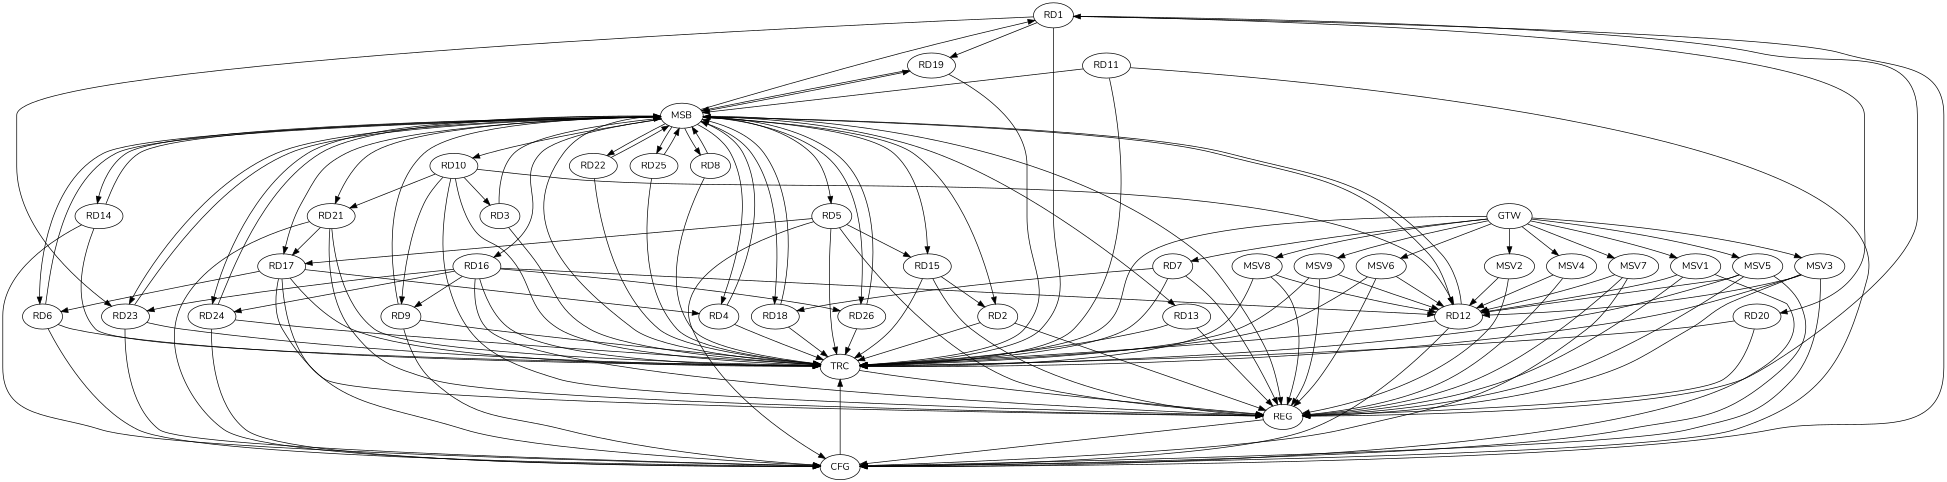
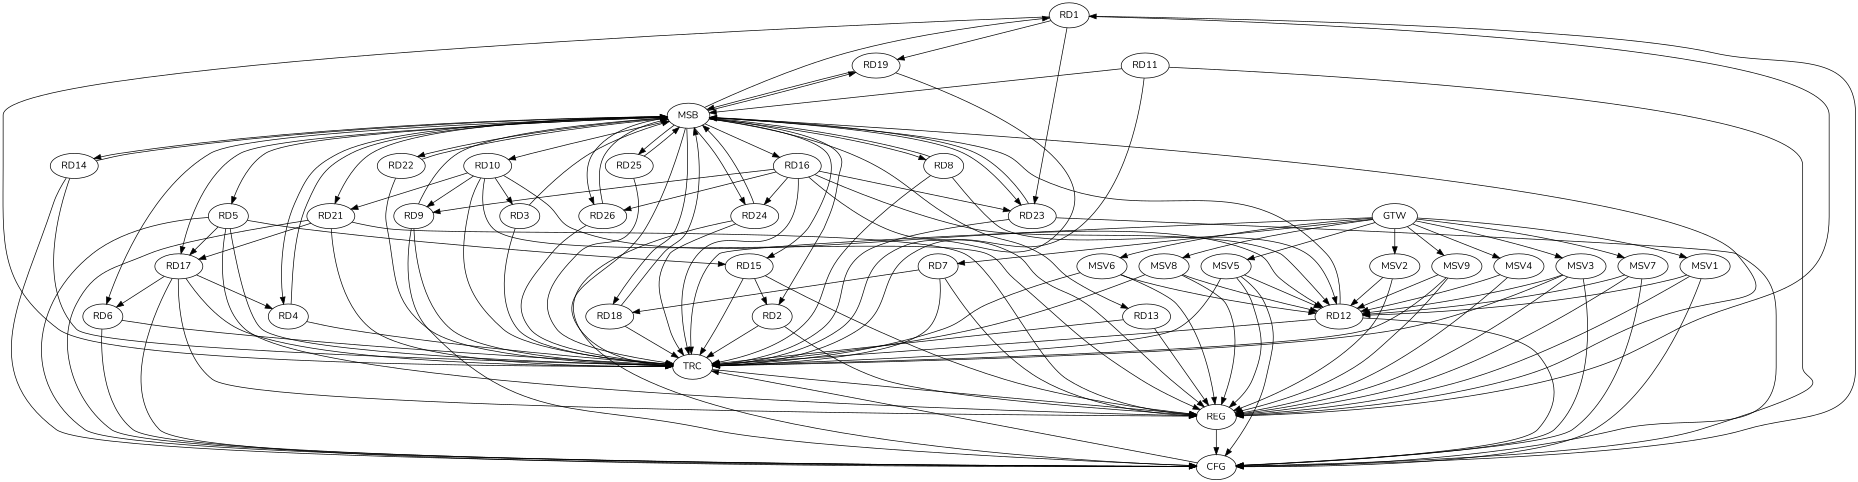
  strict digraph {
    fontname=Nunito
    node [fontname=Nunito]
    edge [fontname=Nunito]
    n1 [label=RD1]
    n2 [label=RD19]
-   n3 [label=RD20]
    n4 [label=RD23]
    n5 [label=REG]
    n6 [label=TRC]
    n7 [label=MSB]
    n8 [label=CFG]
    n9 [label=RD2]
    n10 [label=RD3]
    n11 [label=RD4]
    n12 [label=RD5]
    n13 [label=RD15]
    n14 [label=RD17]
    n15 [label=RD6]
    n16 [label=RD18]
    n17 [label=RD8]
    n18 [label=RD10]
    n19 [label=RD12]
    n20 [label=RD21]
    n21 [label=RD13]
    n22 [label=RD14]
    n23 [label=RD16]
    n24 [label=RD24]
    n25 [label=RD26]
    n26 [label=RD22]
    n27 [label=RD25]
    n28 [label=RD7]
    n29 [label=RD9]
    n30 [label=RD11]
    n31 [label=GTW]
    n32 [label=MSV1]
    n33 [label=MSV2]
    n34 [label=MSV3]
    n35 [label=MSV4]
    n36 [label=MSV5]
    n37 [label=MSV6]
    n38 [label=MSV7]
    n39 [label=MSV8]
    n40 [label=MSV9]
    n1 -> n2
-   n1 -> n3
    n1 -> n4
    n1 -> n5
    n1 -> n6
    n2 -> n6
    n2 -> n7
-   n3 -> n5
-   n3 -> n6
    n4 -> n6
    n4 -> n7
    n4 -> n8
    n5 -> n8
    n6 -> n5
    n7 -> n1
    n7 -> n2
    n7 -> n4
    n7 -> n5
    n7 -> n6
    n7 -> n9
    n7 -> n11
    n7 -> n12
    n7 -> n13
    n7 -> n14
    n7 -> n15
    n7 -> n16
    n7 -> n17
    n7 -> n18
-   n7 -> n19
+   n17 -> n19
    n7 -> n20
    n7 -> n21
    n7 -> n22
    n7 -> n23
    n7 -> n24
    n7 -> n25
    n7 -> n26
    n7 -> n27
    n8 -> n1
    n8 -> n6
    n9 -> n5
    n9 -> n6
    n10 -> n6
    n10 -> n7
    n11 -> n6
    n11 -> n7
    n12 -> n5
    n12 -> n6
    n12 -> n8
    n12 -> n13
    n12 -> n14
    n13 -> n5
    n13 -> n6
    n13 -> n9
    n14 -> n5
    n14 -> n6
    n14 -> n8
    n14 -> n11
    n14 -> n15
    n15 -> n6
-   n15 -> n7
    n15 -> n8
    n16 -> n6
    n16 -> n7
    n17 -> n6
    n17 -> n7
    n18 -> n5
    n18 -> n6
    n18 -> n10
    n18 -> n19
    n18 -> n20
    n18 -> n29
    n19 -> n6
    n19 -> n7
    n19 -> n8
    n20 -> n5
    n20 -> n6
    n20 -> n8
    n20 -> n14
    n21 -> n5
    n21 -> n6
    n22 -> n6
    n22 -> n7
    n22 -> n8
    n23 -> n4
    n23 -> n5
    n23 -> n6
    n23 -> n19
    n23 -> n24
    n23 -> n25
    n23 -> n29
    n24 -> n6
    n24 -> n7
    n24 -> n8
    n25 -> n6
    n25 -> n7
    n26 -> n6
    n26 -> n7
    n27 -> n6
    n27 -> n7
    n28 -> n5
    n28 -> n6
    n28 -> n16
    n29 -> n6
    n29 -> n7
    n29 -> n8
    n30 -> n6
    n30 -> n7
    n30 -> n8
    n31 -> n6
    n31 -> n28
    n31 -> n32
    n31 -> n33
    n31 -> n34
    n31 -> n35
    n31 -> n36
    n31 -> n37
    n31 -> n38
    n31 -> n39
    n31 -> n40
    n32 -> n5
    n32 -> n8
    n32 -> n19
    n33 -> n5
    n33 -> n19
    n34 -> n5
    n34 -> n6
    n34 -> n8
    n34 -> n19
    n35 -> n5
    n35 -> n19
    n36 -> n5
    n36 -> n6
    n36 -> n8
    n36 -> n19
    n37 -> n5
    n37 -> n6
    n37 -> n19
    n38 -> n5
    n38 -> n8
    n38 -> n19
    n39 -> n5
    n39 -> n6
    n39 -> n19
    n40 -> n5
    n40 -> n6
    n40 -> n19
  }
